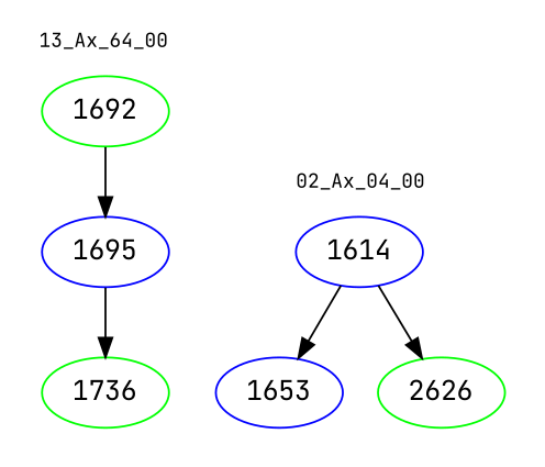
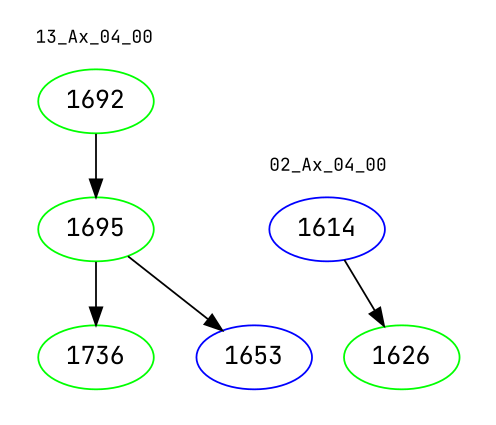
  digraph {
    fontname="JetBrains Mono"
    node [color=green fontname="JetBrains Mono"]
    edge [color=black fontname="JetBrains Mono"]
    n1 [label=1692]
-   n2 [color=blue label=1695]
+   n2 [label=1695]
    n3 [label=1736]
-   n4 [label=2626]
+   n4 [label=1626]
    n5 [color=blue label=1614]
    n6 [color=blue label=1653]
    subgraph cluster_1 {
      color=white
      fontsize=10
-     label="13_Ax_64_00"
+     label="13_Ax_04_00"
      n1
      n2
      n3
    }
    subgraph cluster_2 {
      color=white
      fontsize=10
      label="02_Ax_04_00"
      n4
      n5
      n6
    }
    n1 -> n2
    n2 -> n3
    n5 -> n4
-   n5 -> n6
+   n2 -> n6
  }
